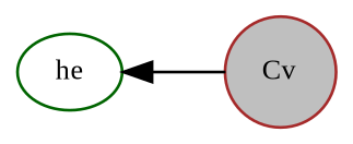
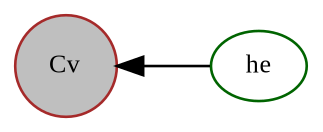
  digraph {
    rankdir=LR
    fontname="Liberation Serif"
    node [fontname="Liberation Serif" fontsize=10]
    n1 [color=brown fillcolor=grey75 fontcolor=black height=0.2 label=Cv shape=circle style=filled width=0.4]
    n2 [color=darkgreen height=0.2 label=he shape=ellipse width=0.4]
-   n2 -> n1 [color=black dir=back fontname="Liberation Serif" fontsize=10 labelfontname=FreeSans labelfontsize=10 style=solid]
+   n1 -> n2 [color=black dir=back fontname="Liberation Serif" fontsize=10 labelfontname=FreeSans labelfontsize=10 style=solid]
  }
